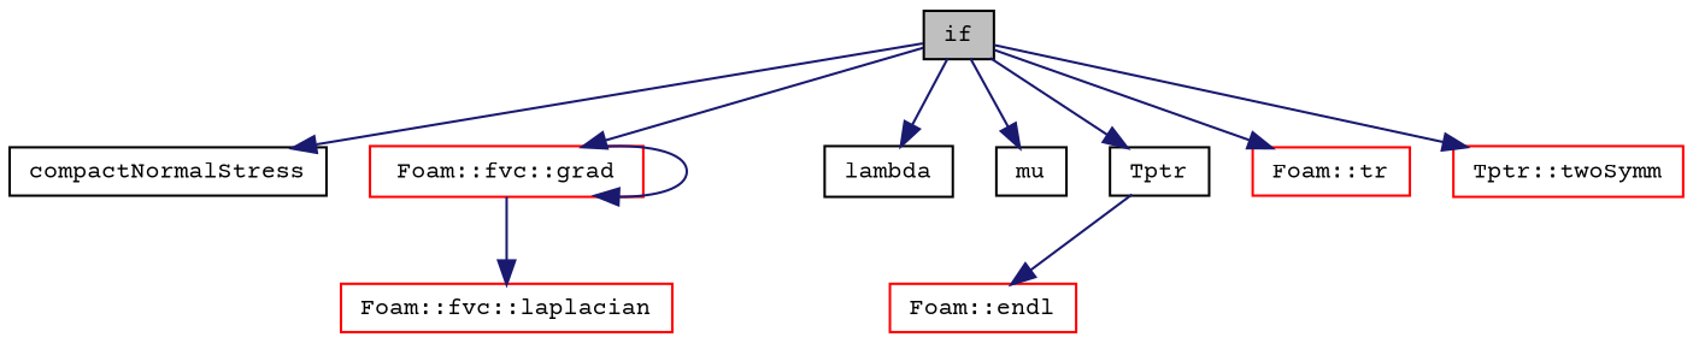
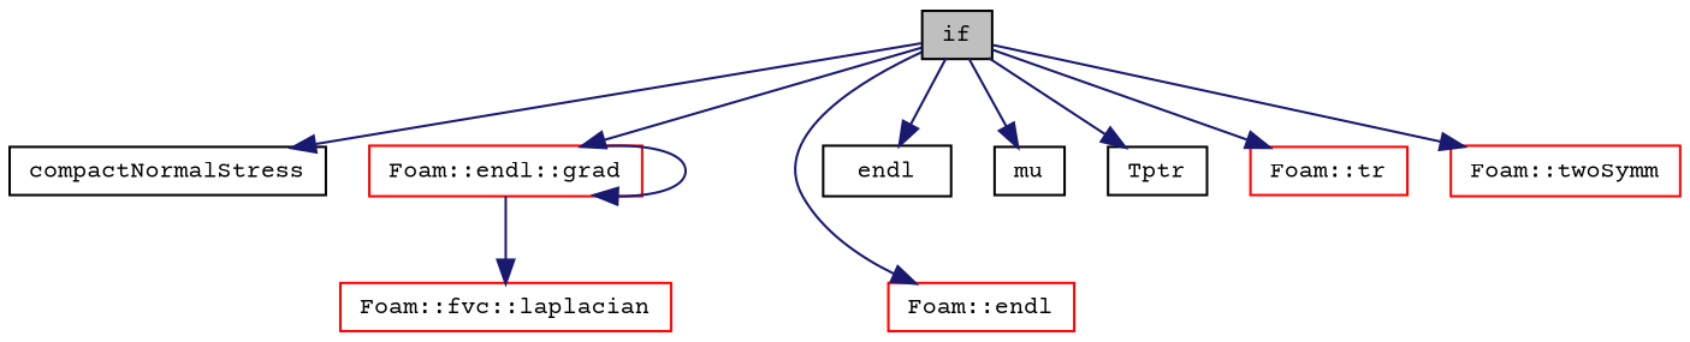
  digraph {
    fontname="Courier Prime"
    rankdir=TB
    node [color=black fontname="Courier Prime" fontsize=10 shape=record]
    edge [color=midnightblue fontname="Courier Prime" fontsize=10 labelfontname=Helvetica labelfontsize=10 style=solid]
    n1 [fillcolor=grey75 fontcolor=black height=0.2 label=if style=filled width=0.4]
    n2 [height=0.2 label=compactNormalStress width=0.4]
    n3 [color=red height=0.2 label="Foam::endl" width=0.4]
-   n4 [color=red height=0.2 label="Foam::fvc::grad" width=0.4]
-   n5 [height=0.2 label=lambda width=0.4]
+   n4 [color=red height=0.2 label="Foam::endl::grad" width=0.4]
+   n5 [height=0.2 label=endl width=0.4]
    n6 [height=0.2 label=mu width=0.4]
    n7 [height=0.2 label=Tptr width=0.4]
    n8 [color=red height=0.2 label="Foam::tr" width=0.4]
-   n9 [color=red height=0.2 label="Tptr::twoSymm" width=0.4]
+   n9 [color=red height=0.2 label="Foam::twoSymm" width=0.4]
    n10 [color=red height=0.2 label="Foam::fvc::laplacian" width=0.4]
    n1 -> n2
-   n7 -> n3
+   n1 -> n3
    n1 -> n4
    n1 -> n5
    n1 -> n6
    n1 -> n7
    n1 -> n8
    n1 -> n9
    n4 -> n4
    n4 -> n10
  }
